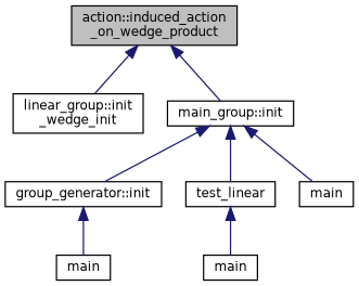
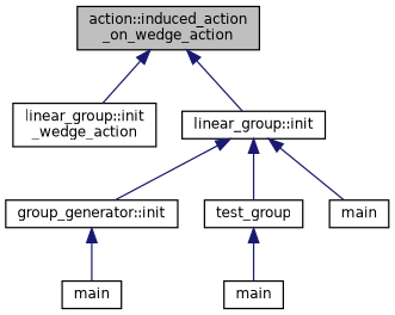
  digraph {
    rankdir=TB
    node [color=black fillcolor=white fontname=Helvetica fontsize=10 shape=record style=filled]
    edge [color=midnightblue dir=back fontname=Helvetica fontsize=10 labelfontname=Helvetica labelfontsize=10 style=solid]
-   n1 [fillcolor=grey75 fontcolor=black height=0.2 label="action::induced_action\l_on_wedge_product" width=0.4]
-   n2 [height=0.2 label="linear_group::init\l_wedge_init" width=0.4]
-   n3 [height=0.2 label="main_group::init" width=0.4]
+   n1 [fillcolor=grey75 fontcolor=black height=0.2 label="action::induced_action\l_on_wedge_action" width=0.4]
+   n2 [height=0.2 label="linear_group::init\l_wedge_action" width=0.4]
+   n3 [height=0.2 label="linear_group::init" width=0.4]
    n4 [height=0.2 label="group_generator::init" width=0.4]
-   n5 [height=0.2 label=test_linear width=0.4]
+   n5 [height=0.2 label=test_group width=0.4]
    n6 [height=0.2 label=main width=0.4]
    n7 [height=0.2 label=main width=0.4]
    n8 [height=0.2 label=main width=0.4]
    n1 -> n2
    n1 -> n3
    n3 -> n4
    n3 -> n5
    n3 -> n6
    n4 -> n7
    n5 -> n8
  }
